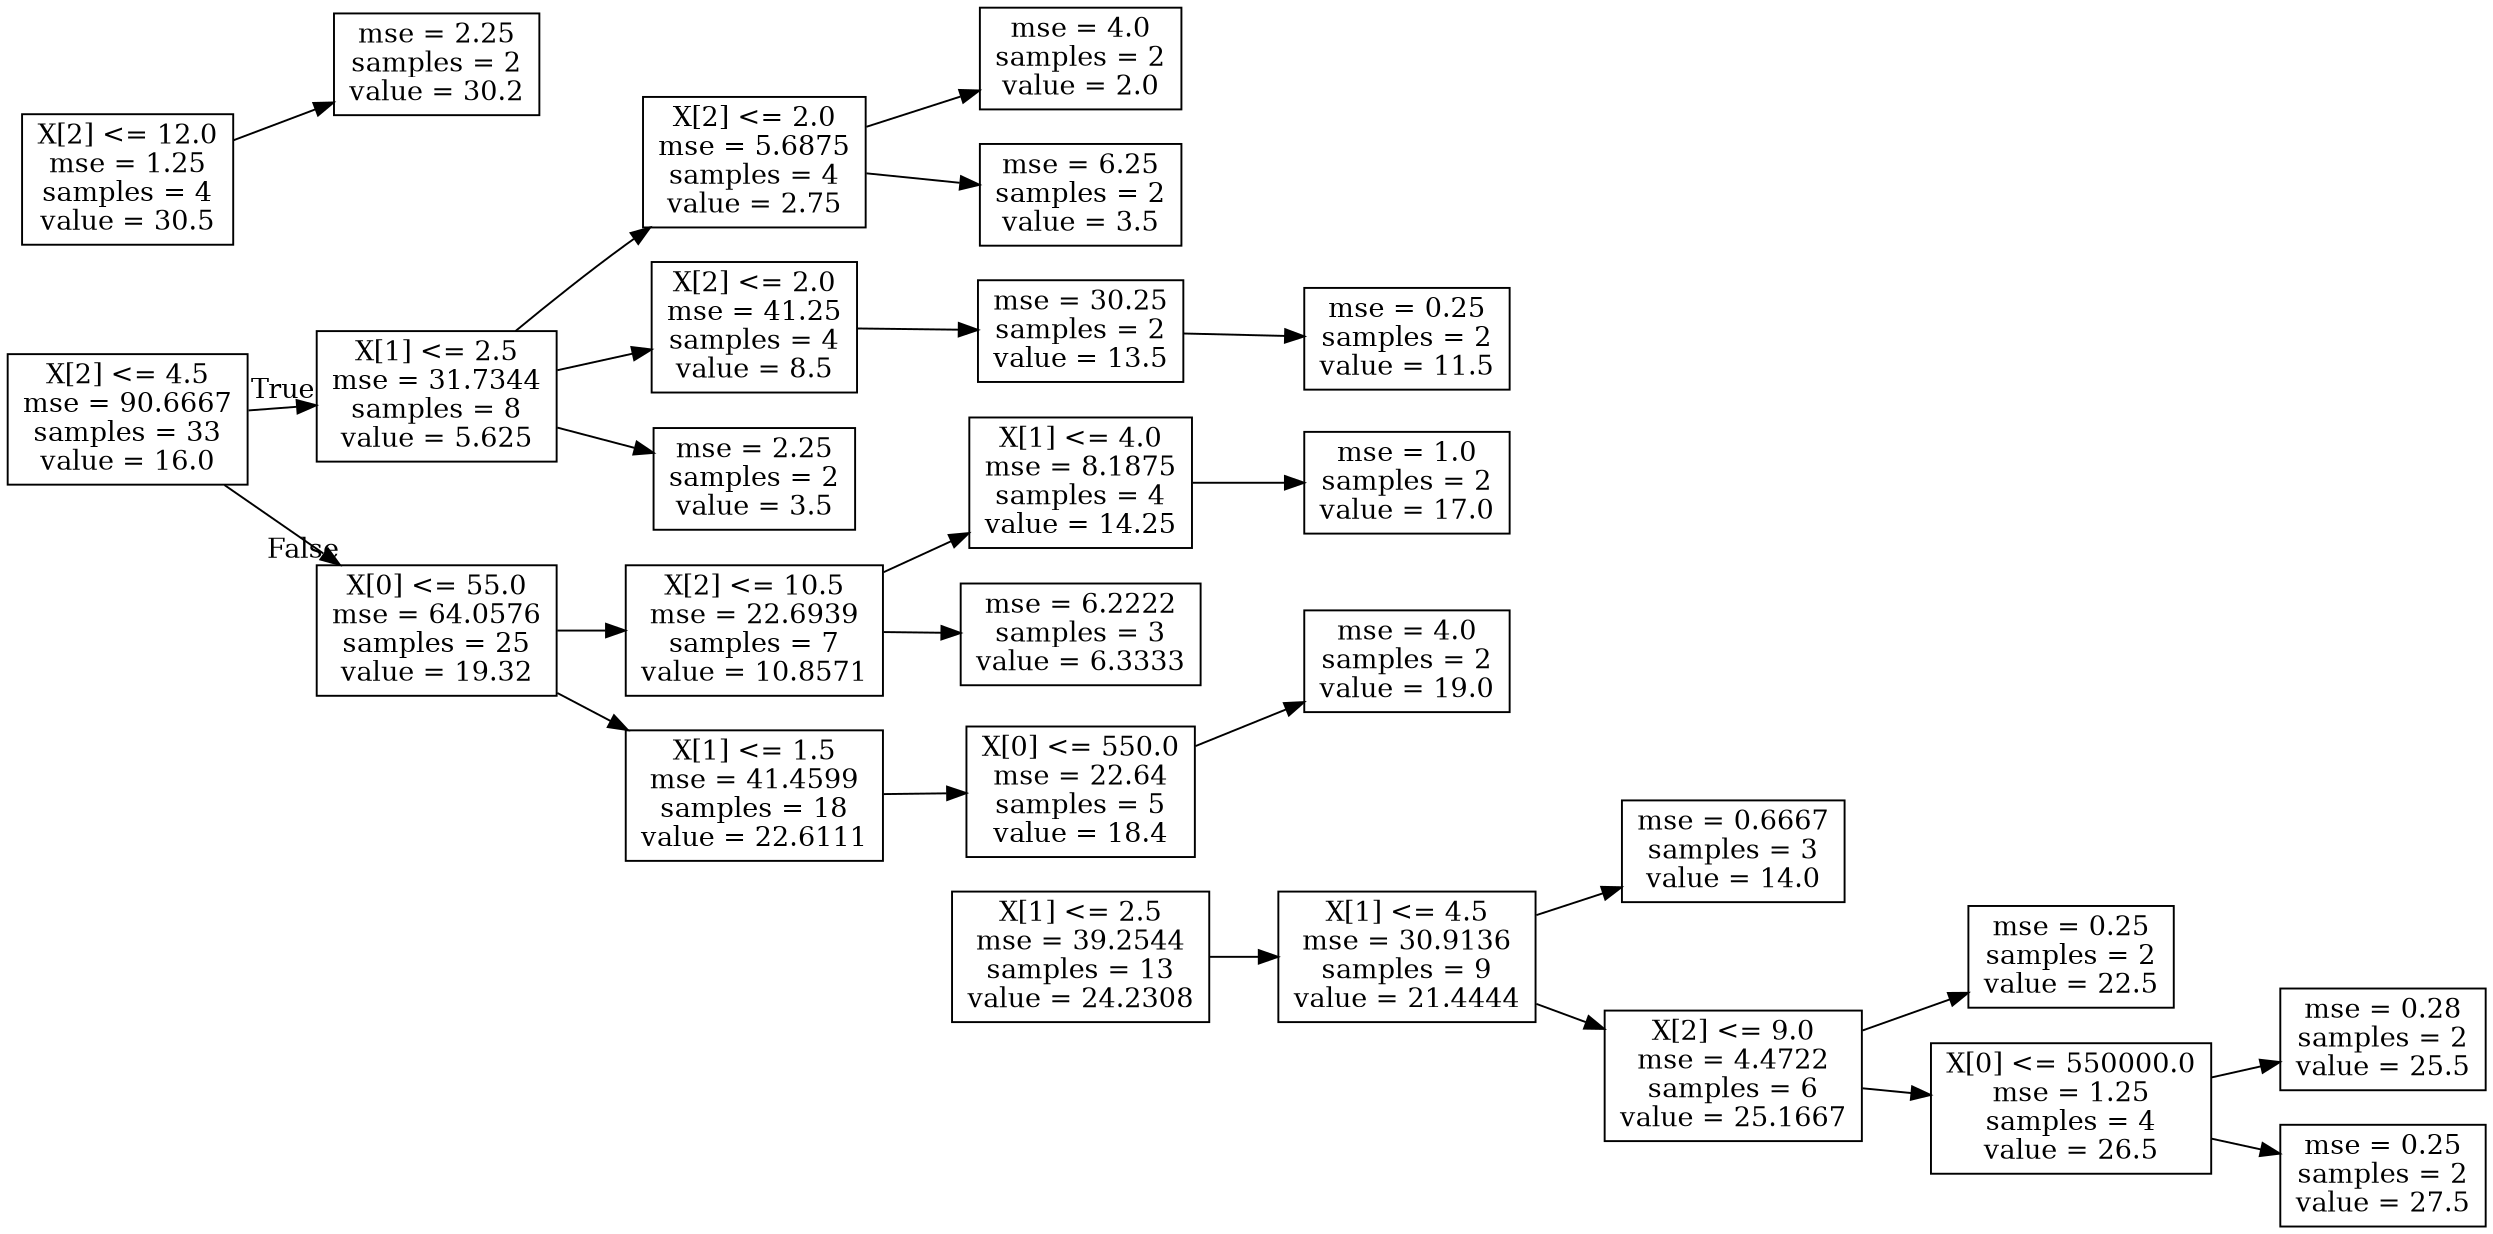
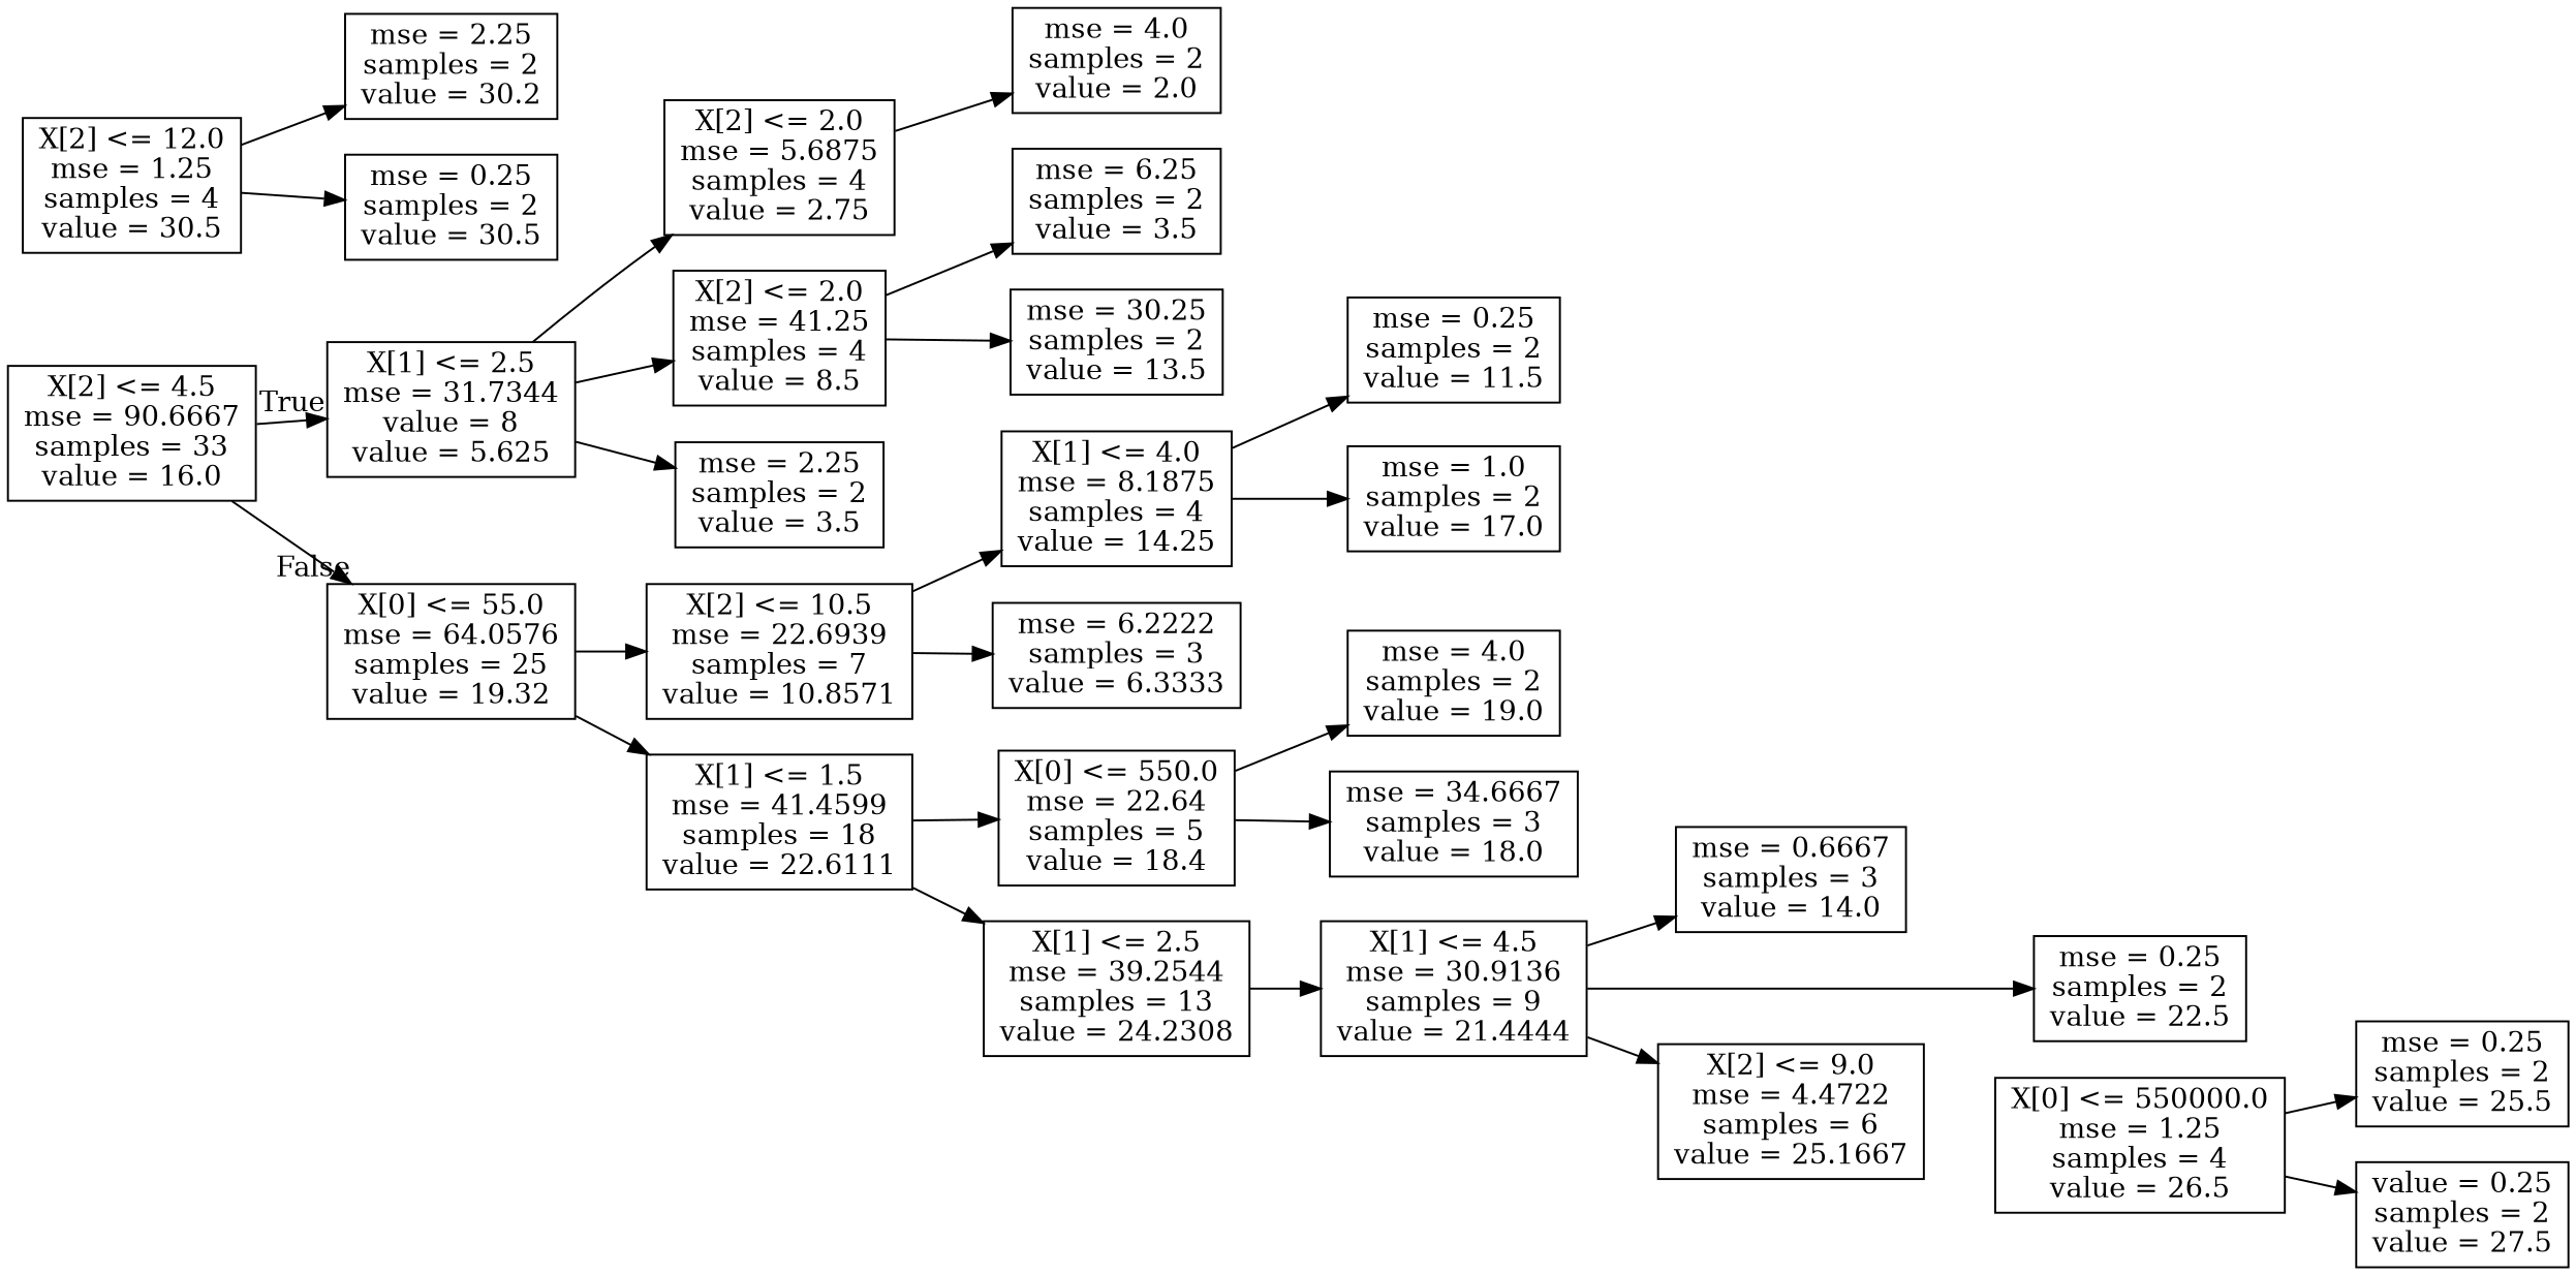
  digraph {
    rankdir=LR
    node [shape=box]
    n1 [label="X[2] <= 4.5\nmse = 90.6667\nsamples = 33\nvalue = 16.0"]
-   n2 [label="X[1] <= 2.5\nmse = 31.7344\nsamples = 8\nvalue = 5.625"]
+   n2 [label="X[1] <= 2.5\nmse = 31.7344\nvalue = 8\nvalue = 5.625"]
    n3 [label="X[0] <= 55.0\nmse = 64.0576\nsamples = 25\nvalue = 19.32"]
    n4 [label="X[2] <= 2.0\nmse = 5.6875\nsamples = 4\nvalue = 2.75"]
    n5 [label="X[2] <= 2.0\nmse = 41.25\nsamples = 4\nvalue = 8.5"]
    n6 [label="mse = 2.25\nsamples = 2\nvalue = 3.5"]
    n7 [label="X[2] <= 10.5\nmse = 22.6939\nsamples = 7\nvalue = 10.8571"]
    n8 [label="X[1] <= 1.5\nmse = 41.4599\nsamples = 18\nvalue = 22.6111"]
    n9 [label="mse = 4.0\nsamples = 2\nvalue = 2.0"]
    n10 [label="mse = 6.25\nsamples = 2\nvalue = 3.5"]
    n11 [label="mse = 30.25\nsamples = 2\nvalue = 13.5"]
    n12 [label="X[1] <= 4.0\nmse = 8.1875\nsamples = 4\nvalue = 14.25"]
    n13 [label="mse = 6.2222\nsamples = 3\nvalue = 6.3333"]
    n14 [label="X[0] <= 550.0\nmse = 22.64\nsamples = 5\nvalue = 18.4"]
    n15 [label="X[1] <= 2.5\nmse = 39.2544\nsamples = 13\nvalue = 24.2308"]
    n16 [label="mse = 1.0\nsamples = 2\nvalue = 17.0"]
    n17 [label="mse = 0.25\nsamples = 2\nvalue = 11.5"]
    n18 [label="mse = 4.0\nsamples = 2\nvalue = 19.0"]
+   n19 [label="mse = 34.6667\nsamples = 3\nvalue = 18.0"]
    n20 [label="X[1] <= 4.5\nmse = 30.9136\nsamples = 9\nvalue = 21.4444"]
    n21 [label="X[2] <= 12.0\nmse = 1.25\nsamples = 4\nvalue = 30.5"]
    n22 [label="mse = 2.25\nsamples = 2\nvalue = 30.2"]
+   n23 [label="mse = 0.25\nsamples = 2\nvalue = 30.5"]
    n24 [label="mse = 0.6667\nsamples = 3\nvalue = 14.0"]
    n25 [label="X[2] <= 9.0\nmse = 4.4722\nsamples = 6\nvalue = 25.1667"]
    n26 [label="mse = 0.25\nsamples = 2\nvalue = 22.5"]
    n27 [label="X[0] <= 550000.0\nmse = 1.25\nsamples = 4\nvalue = 26.5"]
-   n28 [label="mse = 0.28\nsamples = 2\nvalue = 25.5"]
-   n29 [label="mse = 0.25\nsamples = 2\nvalue = 27.5"]
+   n28 [label="mse = 0.25\nsamples = 2\nvalue = 25.5"]
+   n29 [label="value = 0.25\nsamples = 2\nvalue = 27.5"]
    n1 -> n2 [headlabel=True labelangle=45 labeldistance=2.5]
    n1 -> n3 [headlabel=False labelangle=-45 labeldistance=2.5]
    n2 -> n4
    n2 -> n5
    n2 -> n6
    n3 -> n7
    n3 -> n8
    n4 -> n9
-   n4 -> n10
+   n5 -> n10
    n5 -> n11
    n7 -> n12
    n7 -> n13
    n8 -> n14
+   n8 -> n15
    n12 -> n16
-   n11 -> n17
+   n12 -> n17
    n14 -> n18
+   n14 -> n19
    n15 -> n20
    n20 -> n24
    n20 -> n25
    n21 -> n22
-   n25 -> n26
-   n25 -> n27
+   n21 -> n23
+   n20 -> n26
    n27 -> n28
    n27 -> n29
  }
